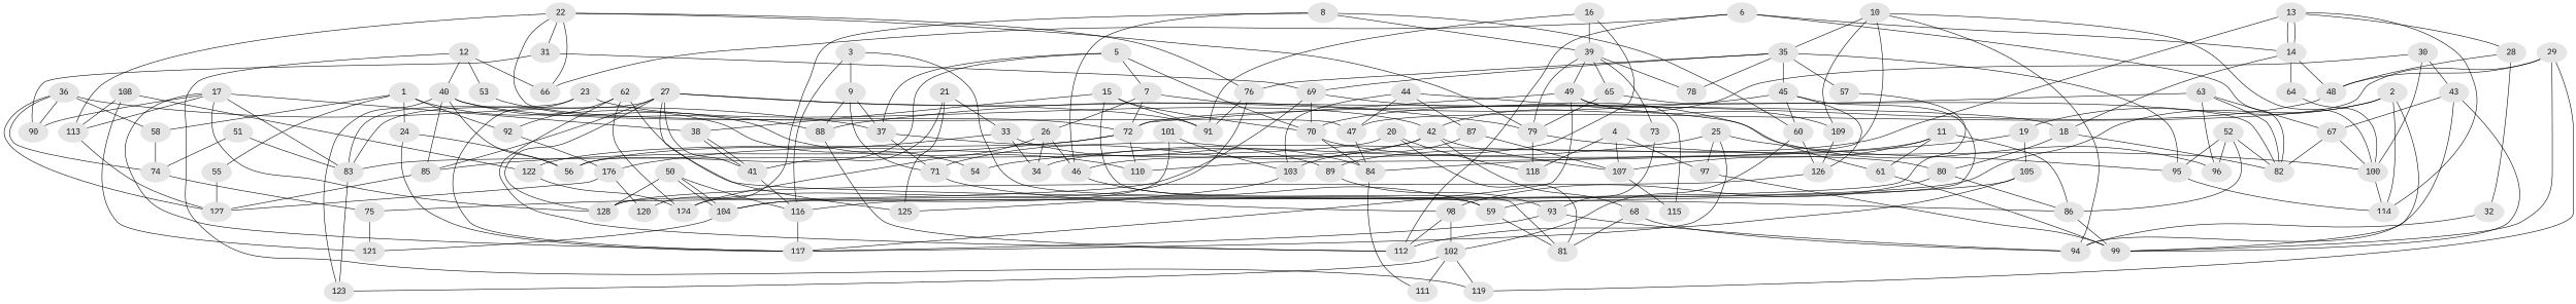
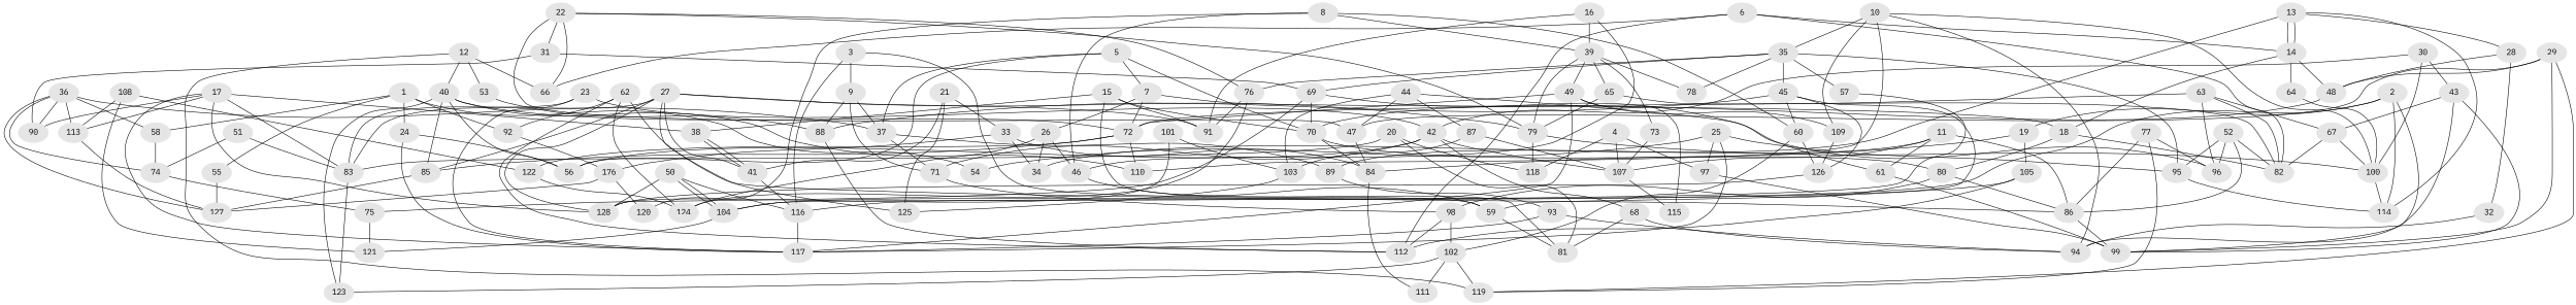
  graph {
    fontname="IBM Plex Mono"
    node [color=gray90 fontname="IBM Plex Mono" style=filled]
    edge [fontname="IBM Plex Mono"]
    1
    24
    54
    55
    58
    92
    56
    117
    127
    74
    n11 [label=176]
    2
    19
    99
    104
    114
    84
    105
    121
    3
    9
    59
    116
    37
    71
    88
    81
    4
    97
    107
    118
    115
    5
    7
    70
    18
    26
    72
    89
    80
    6
    14
    66
    112
    82
    48
    64
    46
    34
    124
    110
    85
    122
    8
    39
    60
    120
    79
    78
    49
    65
    73
    126
    102
    98
    10
    35
    94
    100
    109
    76
    95
    69
    45
    57
    11
    61
    86
    93
    12
    40
    53
    119
    123
    13
    28
    32
    15
    38
    91
    41
    16
    17
    83
    90
    113
    128
    111
    20
    21
    33
    125
    22
    31
    47
    23
    42
    68
    25
    27
    29
    30
    43
    67
    96
    75
    36
    44
    87
    103
    50
    51
    52
    62
    63
+   77
    101
    108
    1 -- 24
    1 -- 54
    1 -- 55
    1 -- 58
    1 -- 92
    24 -- 56
    24 -- 117
    55 -- 127
    58 -- 74
    92 -- n11
    74 -- 75
    n11 -- 127
    n11 -- 120
    2 -- 19
    2 -- 99
    2 -- 104
    2 -- 114
    19 -- 84
    19 -- 105
    104 -- 121
    84 -- 111
    105 -- 116
    105 -- 112
    3 -- 9
    3 -- 59
    3 -- 116
    9 -- 37
    9 -- 71
    9 -- 88
    59 -- 81
    116 -- 117
    37 -- 71
    37 -- 89
    71 -- 98
    88 -- 112
    4 -- 97
    4 -- 107
    4 -- 118
    97 -- 99
    107 -- 115
    5 -- 56
    5 -- 37
    5 -- 7
    5 -- 70
    7 -- 18
    7 -- 26
    7 -- 72
    70 -- 84
    70 -- 80
    18 -- 80
    18 -- 82
    26 -- 46
    26 -- 34
    26 -- 124
    72 -- 110
    72 -- 85
    72 -- 122
    89 -- 93
    80 -- 98
    80 -- 86
    6 -- 14
    6 -- 66
    6 -- 112
    6 -- 82
    14 -- 18
    14 -- 48
    14 -- 64
    48 -- 70
    64 -- 100
    46 -- 59
    85 -- 127
    122 -- 124
    8 -- 46
    8 -- 39
    8 -- 60
    8 -- 120
    39 -- 79
    39 -- 78
    39 -- 49
    39 -- 65
    39 -- 73
    60 -- 126
    60 -- 102
    79 -- 118
    79 -- 100
    49 -- 117
    49 -- 115
    49 -- 72
    49 -- 109
    65 -- 82
    65 -- 79
-   73 -- 93
+   73 -- 107
    126 -- 128
    102 -- 119
    102 -- 123
    102 -- 111
    98 -- 112
    98 -- 102
    10 -- 110
    10 -- 35
    10 -- 94
    10 -- 100
    10 -- 109
    35 -- 78
    35 -- 76
    35 -- 95
    35 -- 69
    35 -- 45
    35 -- 57
    100 -- 114
    109 -- 126
    76 -- 124
    76 -- 91
    95 -- 114
    69 -- 70
    69 -- 96
    69 -- 75
    45 -- 59
    45 -- 88
    45 -- 60
    45 -- 126
    57 -- 104
    11 -- 107
    11 -- 89
    11 -- 61
    11 -- 86
    61 -- 99
    86 -- 99
    93 -- 117
    93 -- 94
    12 -- 66
    12 -- 40
    12 -- 53
    12 -- 119
    40 -- 56
    40 -- 72
    40 -- 110
    40 -- 85
    40 -- 123
    53 -- 88
    13 -- 114
    13 -- 14
    13 -- 14
    13 -- 34
    13 -- 28
    28 -- 48
    28 -- 32
    32 -- 94
    15 -- 81
    15 -- 70
    15 -- 38
    15 -- 91
    38 -- 41
    38 -- 41
    41 -- 116
    16 -- 46
    16 -- 39
    16 -- 91
    17 -- 117
    17 -- 38
    17 -- 83
    17 -- 90
    17 -- 113
    17 -- 128
    83 -- 123
    113 -- 127
    20 -- 81
    20 -- 118
    20 -- 83
    21 -- 41
    21 -- 33
    21 -- 125
    33 -- n11
    33 -- 84
    33 -- 34
    22 -- 66
    22 -- 79
    22 -- 76
-   22 -- 113
+   36 -- 113
    22 -- 31
    22 -- 47
    31 -- 69
    31 -- 90
    47 -- 84
    23 -- 117
    23 -- 83
    23 -- 42
    42 -- 56
    42 -- 71
    42 -- 107
    42 -- 68
    68 -- 81
    68 -- 94
    25 -- 54
    25 -- 117
    25 -- 97
    25 -- 95
    27 -- 85
    27 -- 79
    27 -- 91
    27 -- 41
    27 -- 83
    27 -- 128
    27 -- 125
    29 -- 99
    29 -- 48
    29 -- 119
    29 -- 47
    30 -- 100
    30 -- 42
    30 -- 43
    43 -- 99
    43 -- 94
    43 -- 67
    67 -- 82
    67 -- 100
    75 -- 121
    36 -- 58
    36 -- 127
    36 -- 74
    36 -- 37
    36 -- 90
    44 -- 61
    44 -- 47
    44 -- 87
    44 -- 103
    87 -- 107
    87 -- 103
    103 -- 125
    50 -- 104
    50 -- 104
    50 -- 116
    50 -- 128
    51 -- 74
    51 -- 83
    52 -- 82
    52 -- 95
    52 -- 86
    52 -- 96
    62 -- 92
    62 -- 112
    62 -- 124
    62 -- 86
    63 -- 72
    63 -- 82
    63 -- 67
    63 -- 96
+   77 -- 86
+   77 -- 119
+   77 -- 96
    101 -- 128
    101 -- 103
    108 -- 121
    108 -- 122
    108 -- 113
  }
